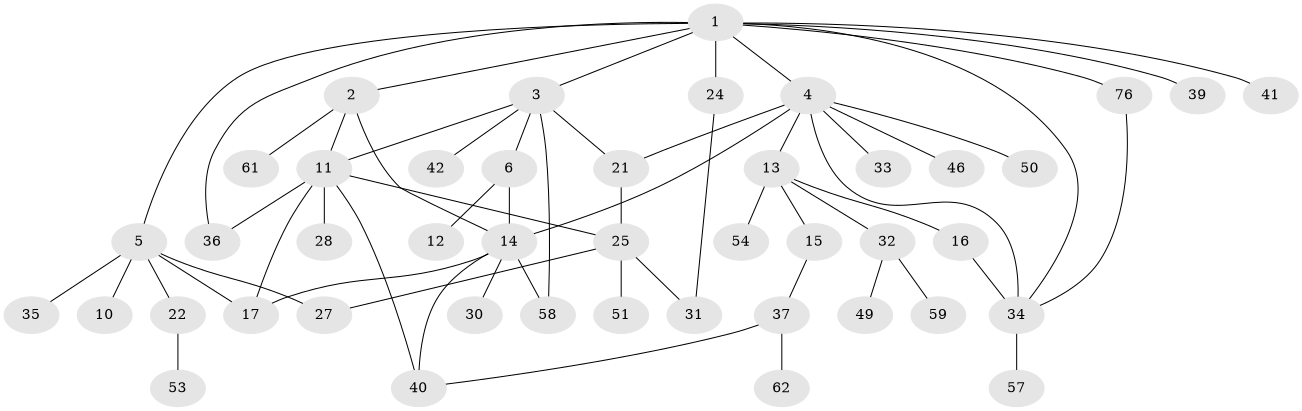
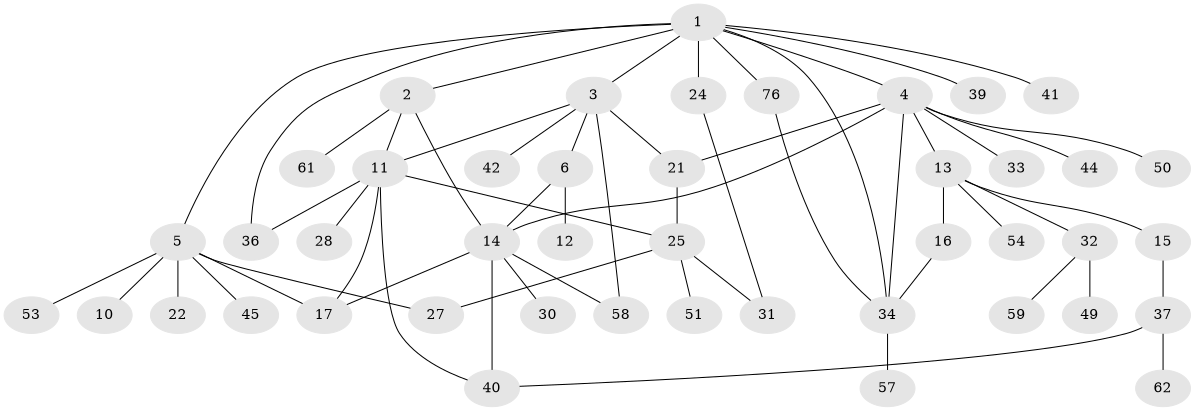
  graph {
    node [color=gray90 style=filled]
    1 [super="+20"]
    2 [super="+7"]
    3 [super="+9"]
    4 [super="+18"]
    5 [super="+8"]
    24 [super="+45"]
    n7 [label=76]
    34 [super="+56"]
    36
    39
    41 [super="+43"]
    11 [super="+29"]
    14 [super="+23"]
    61
    6 [super="+48"]
    21
    42
    58 [super="+63"]
    13 [super="+19"]
    33
-   44 [label=46]
+   44
    50
    10
    17
    22
    27 [super="+47"]
-   35
+   35 [label=45]
    53
    31
    57
    25 [super="+46"]
    28
    40 [super="+60"]
    30
    12
    15 [super="+52"]
    16 [super="+38"]
    32 [super="+55"]
    54
    51
    37
    49
    59
    62
    1 -- 2
    1 -- 3
    1 -- 4
    1 -- 5 [weight=2]
    1 -- 24
    1 -- n7
    1 -- 34
    1 -- 36
    1 -- 39
    1 -- 41
    2 -- 11
    2 -- 14
    2 -- 61
    3 -- 11
    3 -- 6
    3 -- 21
    3 -- 42
    3 -- 58
    4 -- 34
    4 -- 14
    4 -- 21
    4 -- 13
    4 -- 33
    4 -- 44
    4 -- 50
    5 -- 10
    5 -- 17 [weight=2]
    5 -- 22
    5 -- 27
    5 -- 35
-   22 -- 53
+   5 -- 53
    24 -- 31
    n7 -- 34
    34 -- 57
    11 -- 36
    11 -- 17 [weight=2]
    11 -- 25
    11 -- 28
    11 -- 40
    14 -- 58 [weight=2]
    14 -- 17
    14 -- 40 [weight=2]
    14 -- 30
    6 -- 14
    6 -- 12
    21 -- 25
    13 -- 15
    13 -- 16
    13 -- 32
    13 -- 54
    25 -- 27
    25 -- 31
    25 -- 51
    15 -- 37
    16 -- 34 [weight=2]
    32 -- 49
    32 -- 59
    37 -- 40
    37 -- 62
  }
